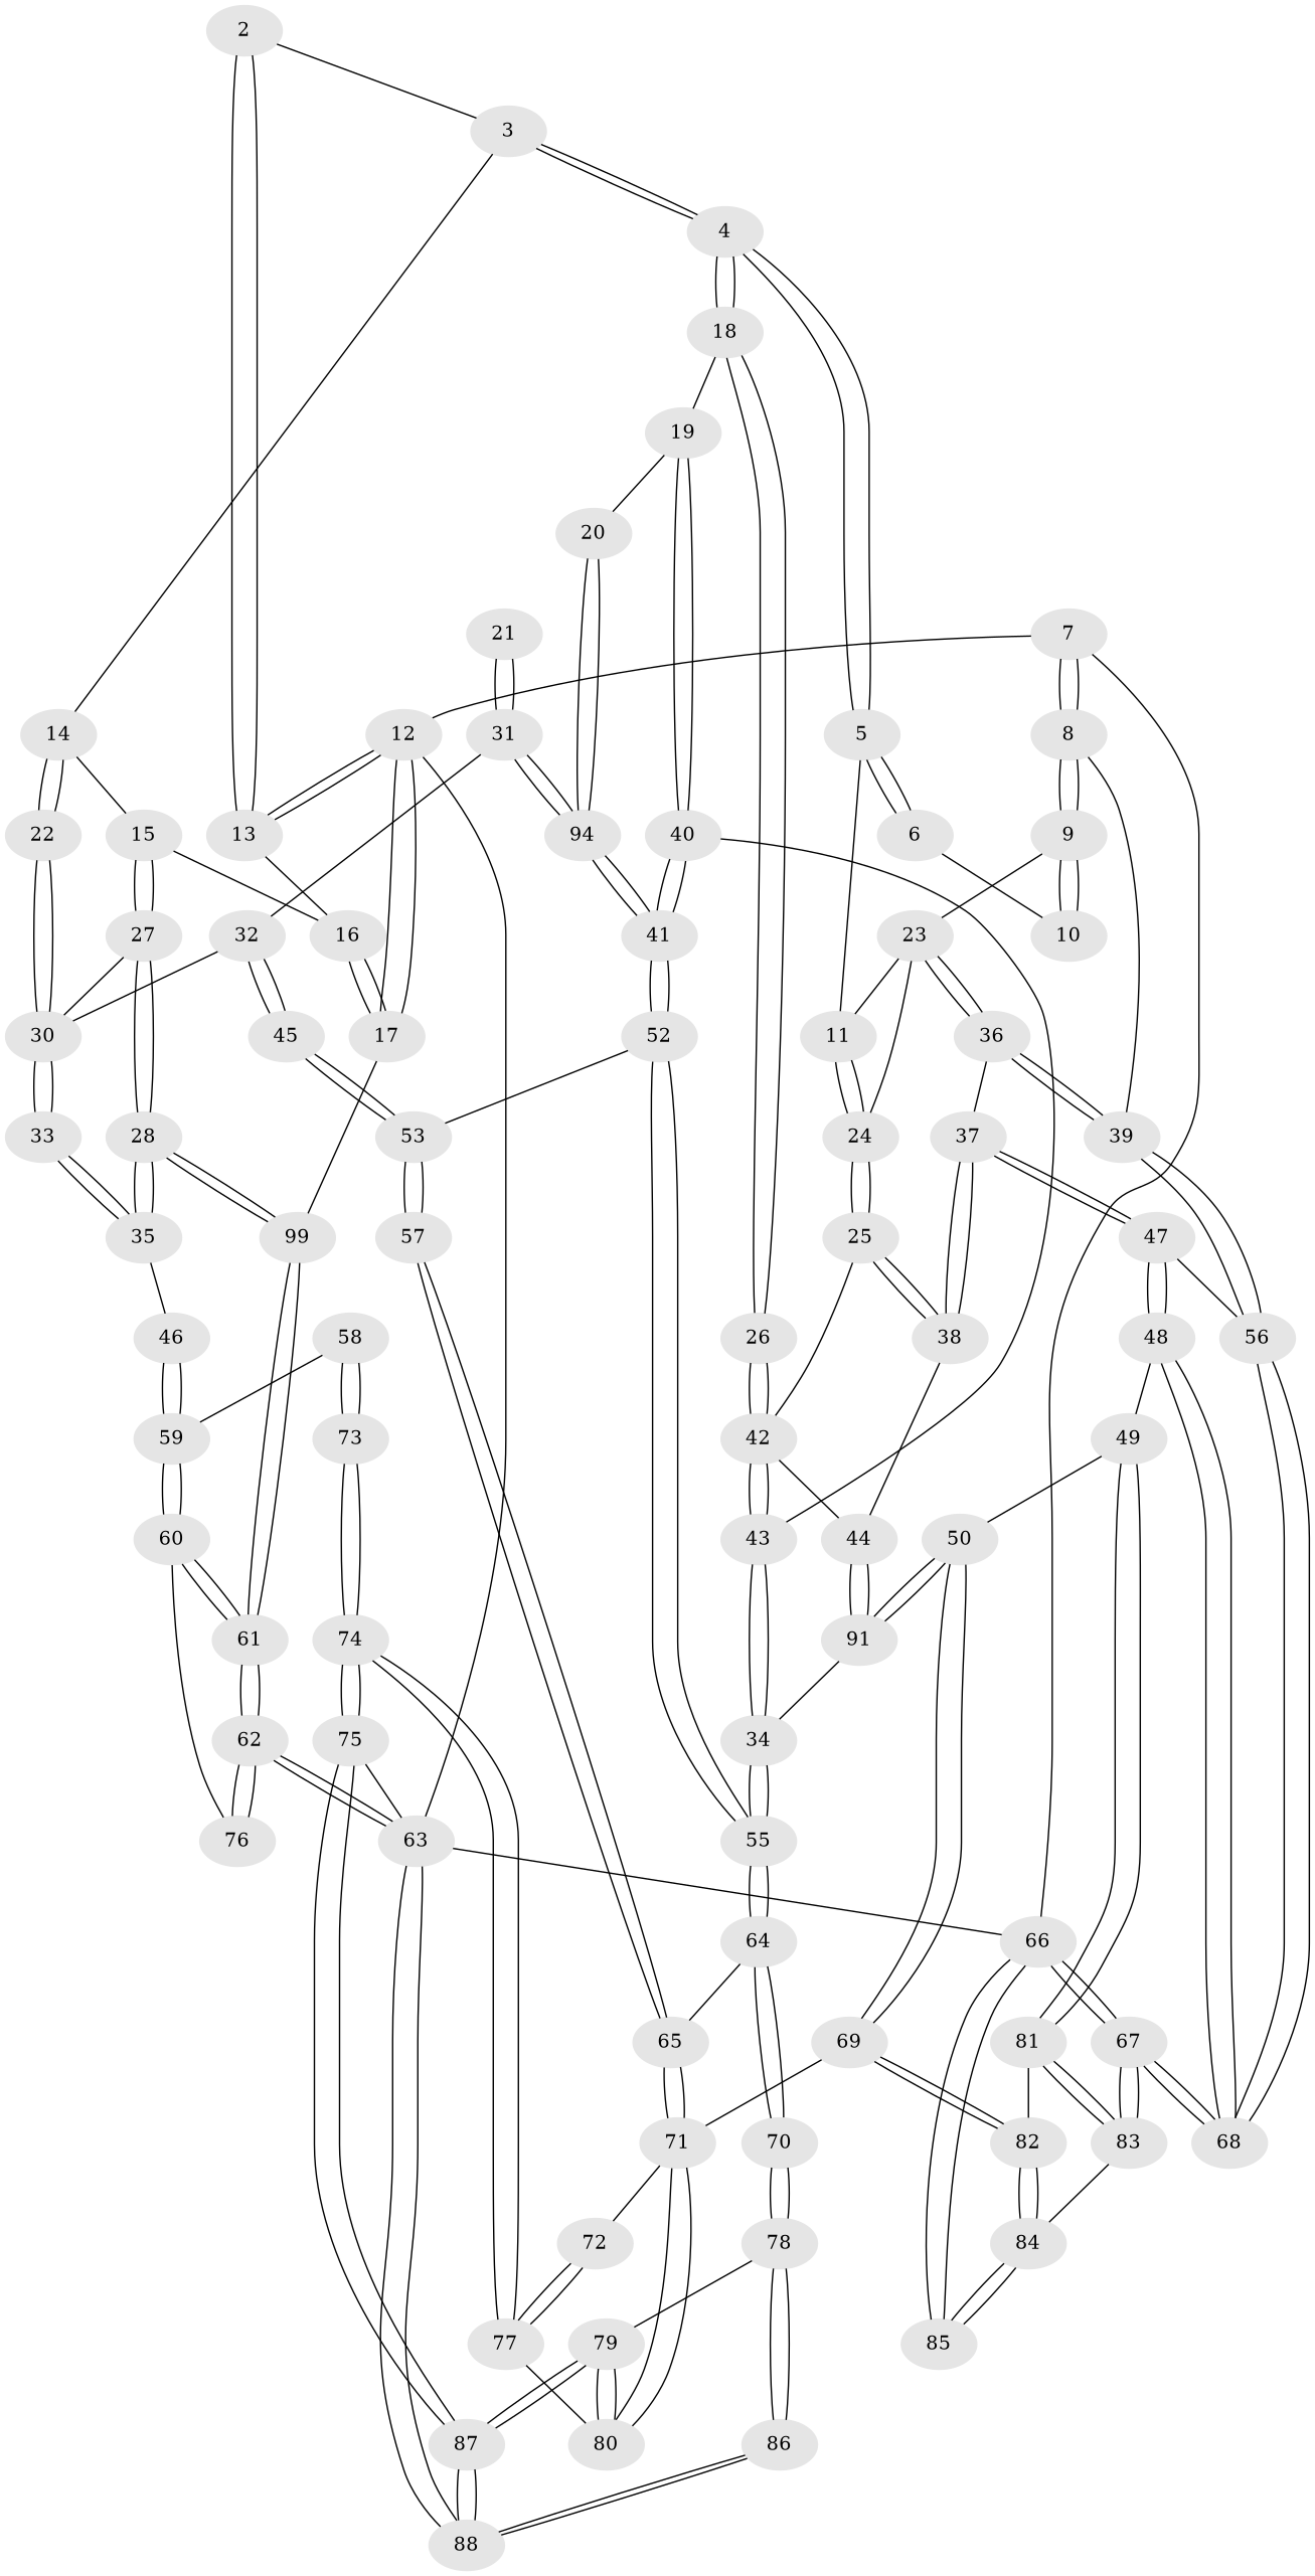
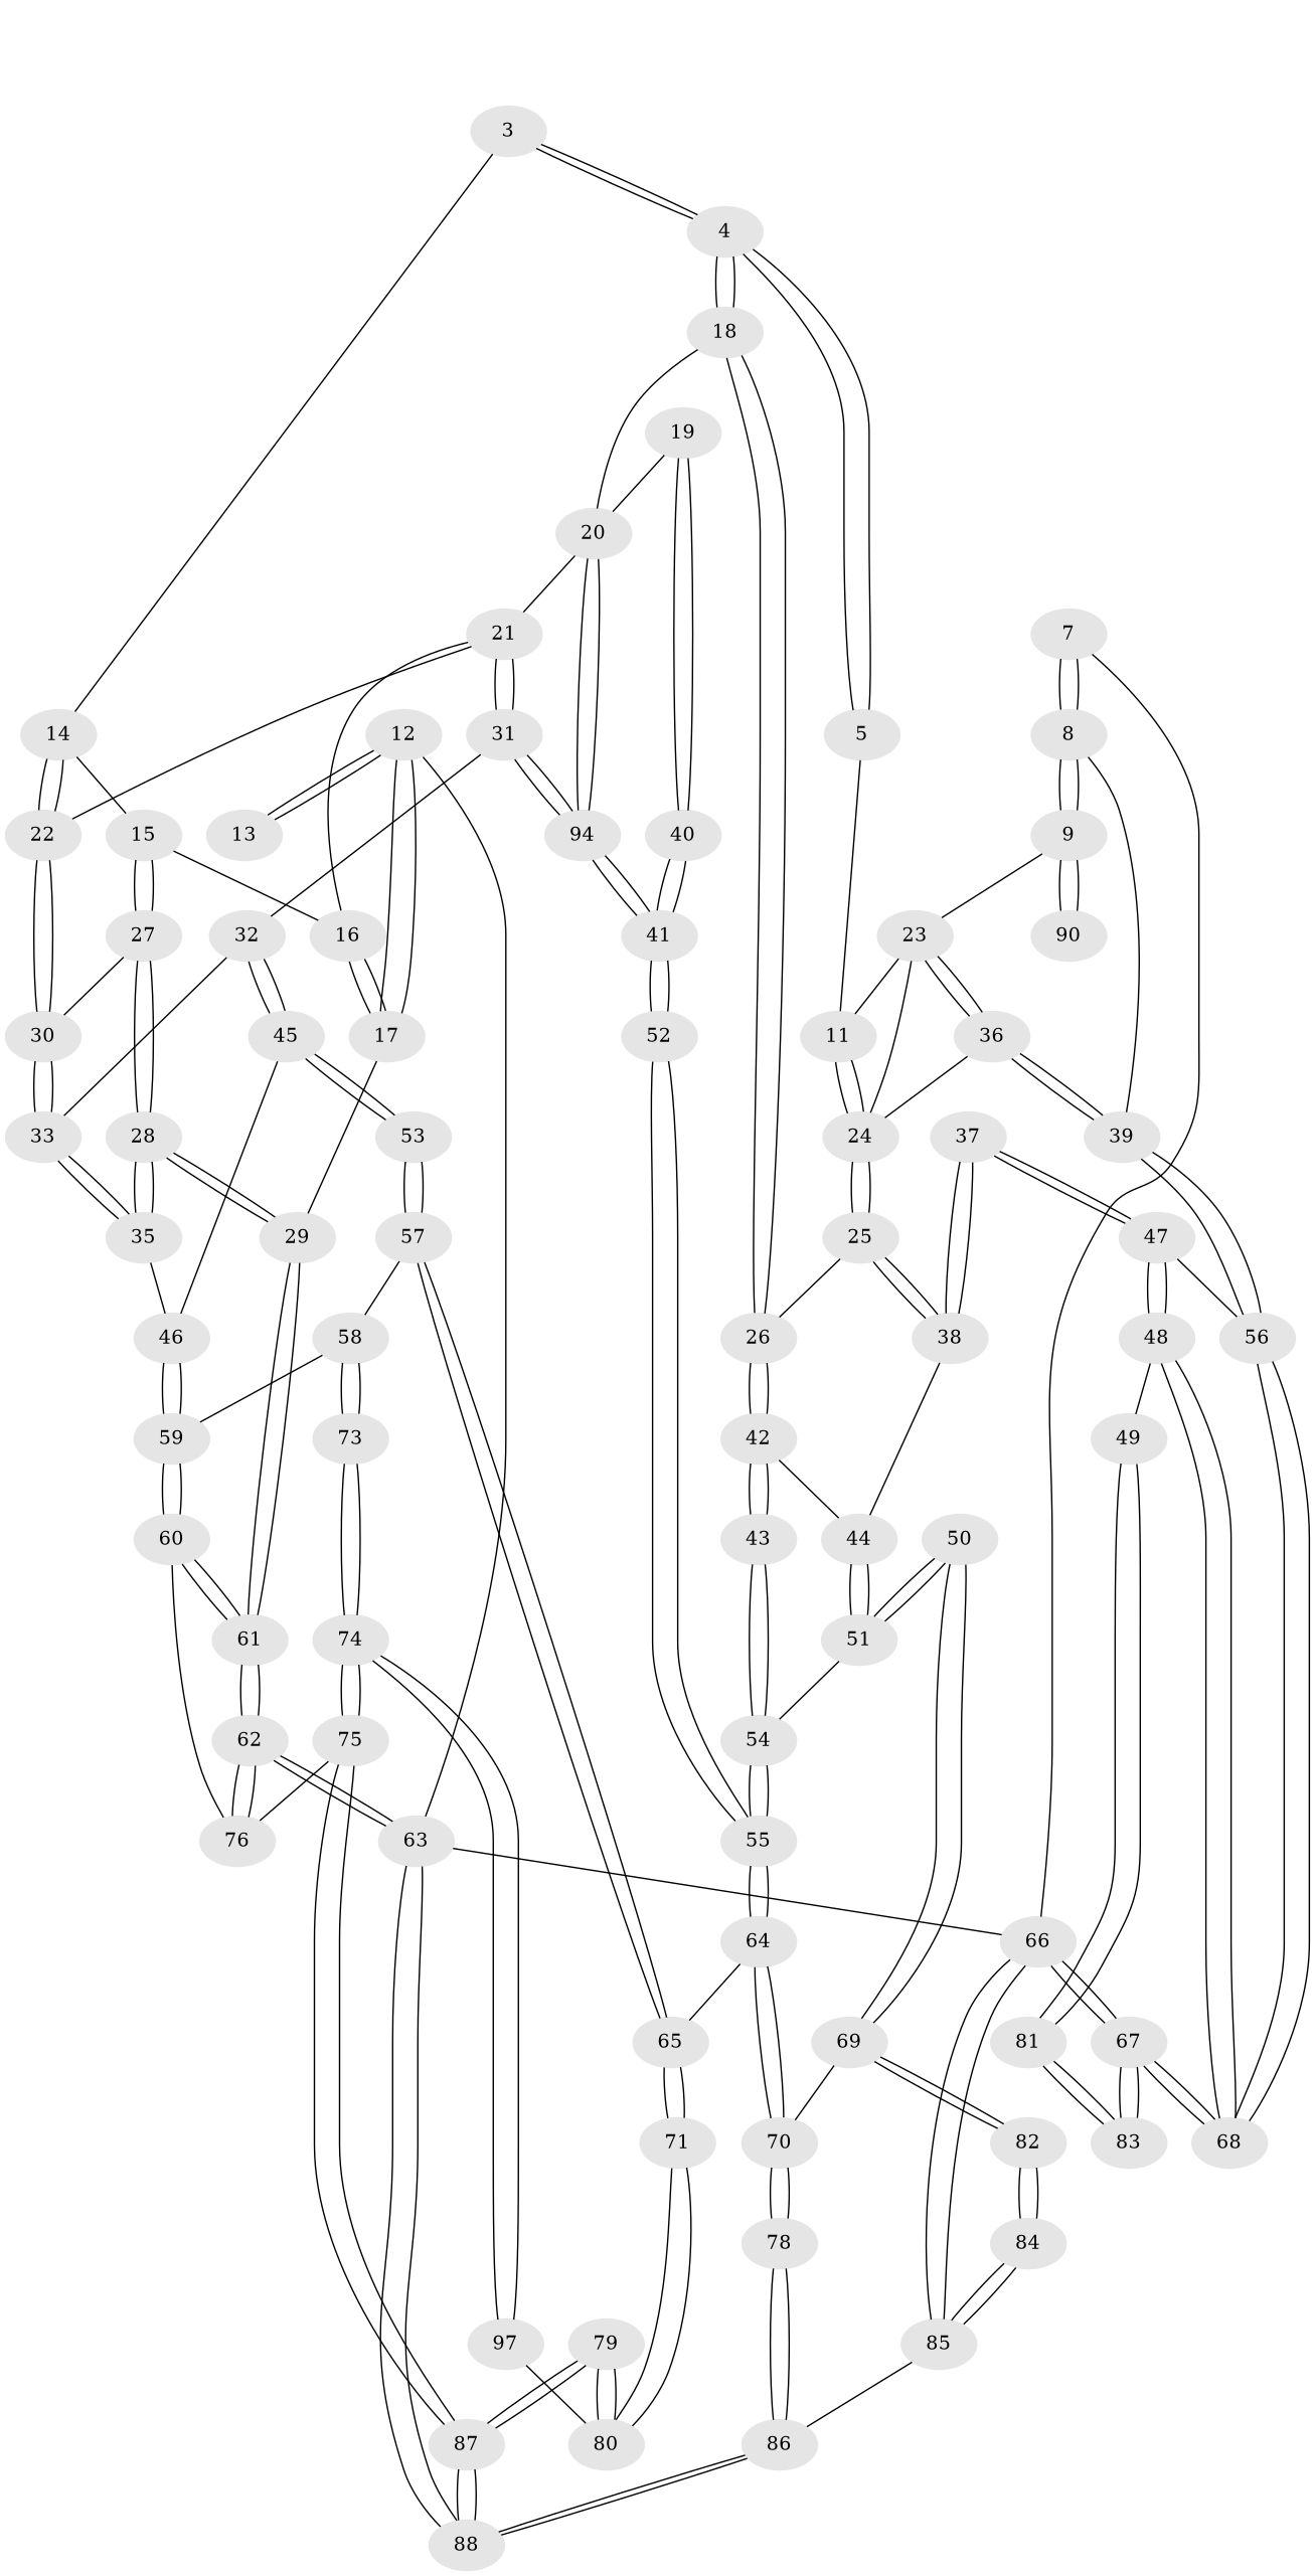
  graph {
    node [color=gray90 style=filled]
-   2
    3
    13
    7
    8
    12
    66
    4
    14
    16
    5
    18
    15
    22
-   6
    11
    19
    26
-   10
+   10 [label=90]
    24
    9
    39
    17
    63
    67
    85
    23
    56
    36
    25
-   29 [label=99]
+   29
    88
    27
    30
    28
    61
    20
    40
    42
    21
    n41 [label=94]
    41
    43
    31
    32
    33
    37
    38
    44
    35
    46
    62
    45
    53
    52
    59
    47
    48
-   51 [label=91]
+   51
    68
-   54 [label=34]
+   54
    55
    57
    60
    49
    50
    81
    69
    83
    82
    70
    64
    58
    65
    73
    71
    74
    76
    78
-   72
    80
    86
    84
    79
-   77
+   77 [label=97]
    75
    87
-   2 -- 3
-   2 -- 13
-   2 -- 13
    3 -- 4
    3 -- 4
    3 -- 14
-   13 -- 16
+   21 -- 16
    7 -- 8
    7 -- 8
-   7 -- 12
    7 -- 66
    8 -- 9
    8 -- 9
    8 -- 39
    12 -- 13
    12 -- 13
    12 -- 17
    12 -- 17
    12 -- 63
    66 -- 67
    66 -- 67
    66 -- 85
    66 -- 85
    4 -- 5
    4 -- 5
    4 -- 18
    4 -- 18
    14 -- 15
    14 -- 22
    14 -- 22
    16 -- 17
    16 -- 17
-   5 -- 6
-   5 -- 6
    5 -- 11
-   18 -- 19
+   18 -- 20
    18 -- 26
    18 -- 26
    15 -- 16
    15 -- 27
    15 -- 27
    22 -- 30
    22 -- 30
-   6 -- 10
    11 -- 24
    11 -- 24
    19 -- 20
    19 -- 40
    19 -- 40
    26 -- 42
    26 -- 42
    24 -- 25
    24 -- 25
    9 -- 10
    9 -- 10
    9 -- 23
    39 -- 56
    39 -- 56
    17 -- 29
    63 -- 66
    63 -- 88
    63 -- 88
    67 -- 68
    67 -- 68
    67 -- 83
    67 -- 83
+   85 -- 86
    23 -- 11
    23 -- 24
    23 -- 36
    23 -- 36
    56 -- 68
    56 -- 68
    36 -- 39
    36 -- 39
-   36 -- 37
-   25 -- 42
+   36 -- 24
+   25 -- 26
    25 -- 38
    25 -- 38
    29 -- 61
    29 -- 61
    27 -- 30
    27 -- 28
    27 -- 28
    30 -- 33
    30 -- 33
    28 -- 29
    28 -- 29
    28 -- 35
    28 -- 35
    61 -- 62
    61 -- 62
+   20 -- 21
    20 -- n41
    20 -- n41
    40 -- 41
    40 -- 41
-   40 -- 43
    42 -- 43
    42 -- 43
    42 -- 44
+   21 -- 22
    21 -- 31
    21 -- 31
    n41 -- 41
    n41 -- 41
    41 -- 52
    41 -- 52
    43 -- 54
    43 -- 54
    31 -- n41
    31 -- n41
    31 -- 32
-   32 -- 30
+   32 -- 33
    32 -- 45
    32 -- 45
    33 -- 35
    33 -- 35
    37 -- 38
    37 -- 38
    37 -- 47
    37 -- 47
    38 -- 44
    44 -- 51
    44 -- 51
    35 -- 46
    46 -- 59
    46 -- 59
    62 -- 63
    62 -- 63
    62 -- 76
    62 -- 76
+   45 -- 46
    45 -- 53
    45 -- 53
    53 -- 57
    53 -- 57
-   52 -- 53
    52 -- 55
    52 -- 55
    59 -- 60
    59 -- 60
    47 -- 56
    47 -- 48
    47 -- 48
    48 -- 68
    48 -- 68
    48 -- 49
    51 -- 54
    54 -- 55
    54 -- 55
    55 -- 64
    55 -- 64
+   57 -- 58
    57 -- 65
    57 -- 65
    60 -- 61
    60 -- 61
    60 -- 76
-   49 -- 50
    49 -- 81
    49 -- 81
    50 -- 51
    50 -- 51
    50 -- 69
    50 -- 69
    81 -- 83
    81 -- 83
-   81 -- 82
    69 -- 82
    69 -- 82
-   69 -- 71
-   83 -- 84
+   69 -- 70
    82 -- 84
    82 -- 84
    70 -- 78
    70 -- 78
    64 -- 70
    64 -- 70
    64 -- 65
    58 -- 59
    58 -- 73
    58 -- 73
    65 -- 71
    65 -- 71
    73 -- 74
    73 -- 74
-   71 -- 72
    71 -- 80
    71 -- 80
    74 -- 77
    74 -- 77
    74 -- 75
    74 -- 75
    78 -- 86
    78 -- 86
-   78 -- 79
-   72 -- 77
-   72 -- 77
    86 -- 88
    86 -- 88
    84 -- 85
    84 -- 85
    79 -- 80
    79 -- 80
    79 -- 87
    79 -- 87
    77 -- 80
-   75 -- 63
+   75 -- 76
    75 -- 87
    75 -- 87
    87 -- 88
    87 -- 88
  }
